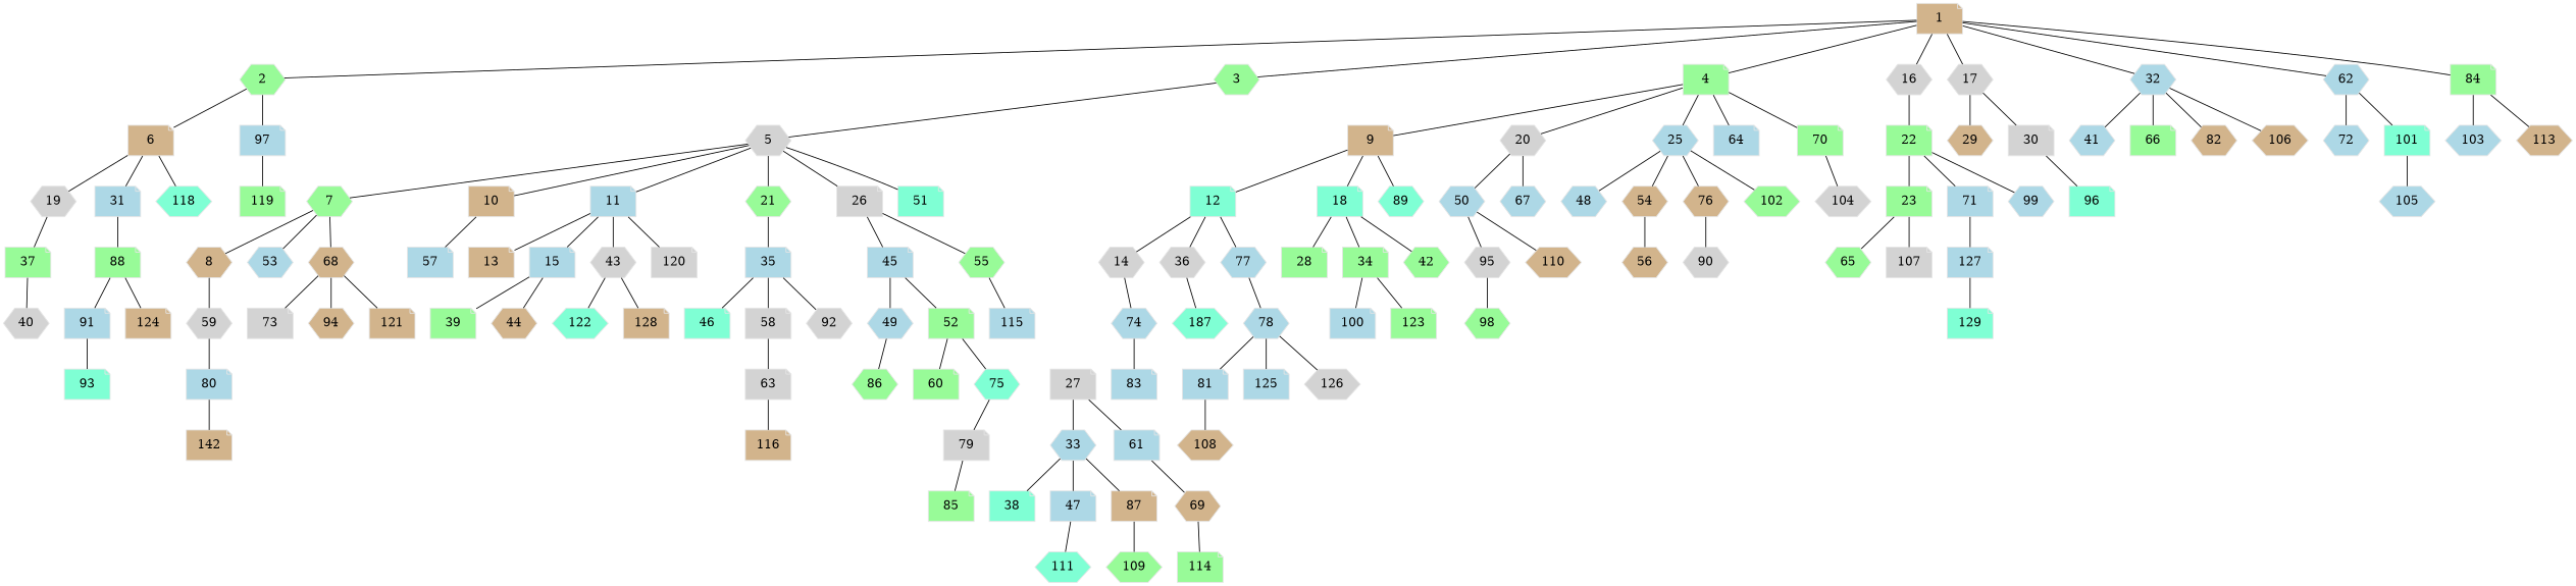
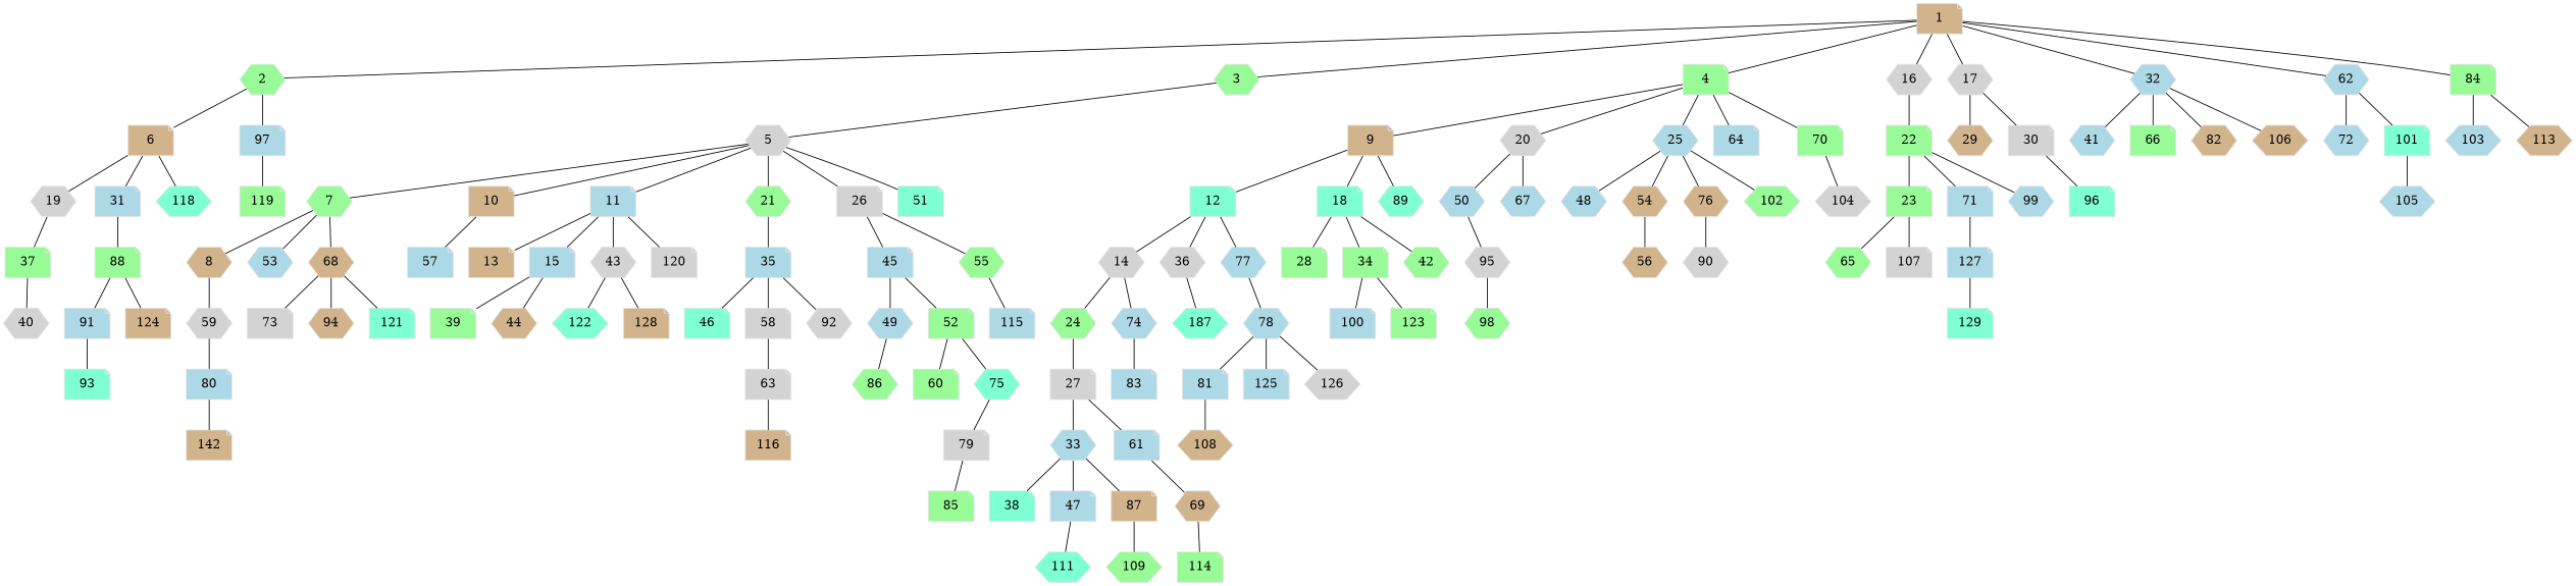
  graph {
    node [color=gray90 fillcolor=lightblue shape=note style=filled]
    1 [fillcolor=tan]
    2 [fillcolor=palegreen shape=hexagon]
    3 [fillcolor=palegreen shape=hexagon]
    4 [fillcolor=palegreen]
    16 [fillcolor=lightgrey shape=hexagon]
    17 [fillcolor=lightgrey shape=hexagon]
    32 [shape=hexagon]
    62 [shape=hexagon]
    84 [fillcolor=palegreen]
    6 [fillcolor=tan]
    97
    5 [fillcolor=lightgrey shape=hexagon]
    9 [fillcolor=tan]
    20 [fillcolor=lightgrey shape=hexagon]
    25 [shape=hexagon]
    64
    70 [fillcolor=palegreen]
    22 [fillcolor=palegreen]
    29 [fillcolor=tan shape=hexagon]
    30 [fillcolor=lightgrey]
    41 [shape=hexagon]
    66 [fillcolor=palegreen]
    82 [fillcolor=tan shape=hexagon]
    106 [fillcolor=tan shape=hexagon]
    72 [shape=hexagon]
    101 [fillcolor=aquamarine]
    103 [shape=hexagon]
    113 [fillcolor=tan shape=hexagon]
    19 [fillcolor=lightgrey shape=hexagon]
    31
    118 [fillcolor=aquamarine shape=hexagon]
    119 [fillcolor=palegreen]
    7 [fillcolor=palegreen shape=hexagon]
    10 [fillcolor=tan]
    11
    21 [fillcolor=palegreen shape=hexagon]
    26 [fillcolor=lightgrey]
    51 [fillcolor=aquamarine]
    12 [fillcolor=aquamarine]
    18 [fillcolor=aquamarine]
    89 [fillcolor=aquamarine shape=hexagon]
    50 [shape=hexagon]
    67 [shape=hexagon]
    48 [shape=hexagon]
    54 [fillcolor=tan shape=hexagon]
    76 [fillcolor=tan shape=hexagon]
    102 [fillcolor=palegreen shape=hexagon]
    104 [fillcolor=lightgrey shape=hexagon]
    8 [fillcolor=tan shape=hexagon]
    53 [shape=hexagon]
    68 [fillcolor=tan shape=hexagon]
    57
    13 [fillcolor=tan]
    15
    43 [fillcolor=lightgrey shape=hexagon]
    120 [fillcolor=lightgrey]
    35
    45
    55 [fillcolor=palegreen shape=hexagon]
    37 [fillcolor=palegreen]
    88 [fillcolor=palegreen]
    59 [fillcolor=lightgrey shape=hexagon]
    73 [fillcolor=lightgrey]
    94 [fillcolor=tan shape=hexagon]
-   121 [fillcolor=tan]
+   121 [fillcolor=aquamarine]
    80
    14 [fillcolor=lightgrey shape=hexagon]
    36 [fillcolor=lightgrey shape=hexagon]
    77 [shape=hexagon]
    28 [fillcolor=palegreen]
    34 [fillcolor=palegreen]
    42 [fillcolor=palegreen shape=hexagon]
    39 [fillcolor=palegreen]
    44 [fillcolor=tan shape=hexagon]
    122 [fillcolor=aquamarine shape=hexagon]
    128 [fillcolor=tan]
+   24 [fillcolor=palegreen shape=hexagon]
    74 [shape=hexagon]
    n79 [fillcolor=aquamarine label=187 shape=hexagon]
    78 [shape=hexagon]
    27 [fillcolor=lightgrey]
    83
    23 [fillcolor=palegreen]
    71
    99 [shape=hexagon]
    96 [fillcolor=aquamarine]
    100
    123 [fillcolor=palegreen]
    40 [fillcolor=lightgrey shape=hexagon]
    91
    124 [fillcolor=tan]
    95 [fillcolor=lightgrey shape=hexagon]
-   110 [fillcolor=tan shape=hexagon]
    65 [fillcolor=palegreen shape=hexagon]
    107 [fillcolor=lightgrey]
    127
    33 [shape=hexagon]
    61
    56 [fillcolor=tan shape=hexagon]
    90 [fillcolor=lightgrey shape=hexagon]
    46 [fillcolor=aquamarine]
    58 [fillcolor=lightgrey]
    92 [fillcolor=lightgrey shape=hexagon]
    49 [shape=hexagon]
    52 [fillcolor=palegreen]
    115
    38 [fillcolor=aquamarine]
    47
    87 [fillcolor=tan]
    69 [fillcolor=tan shape=hexagon]
    111 [fillcolor=aquamarine shape=hexagon]
    109 [fillcolor=palegreen shape=hexagon]
    63 [fillcolor=lightgrey]
    86 [fillcolor=palegreen shape=hexagon]
    60 [fillcolor=palegreen]
    75 [fillcolor=aquamarine shape=hexagon]
    98 [fillcolor=palegreen shape=hexagon]
    79 [fillcolor=lightgrey]
    116 [fillcolor=tan]
    n120 [fillcolor=tan label=142]
    114 [fillcolor=palegreen]
    105 [shape=hexagon]
    129 [fillcolor=aquamarine]
    85 [fillcolor=palegreen]
    81
    125
    126 [fillcolor=lightgrey shape=hexagon]
    108 [fillcolor=tan shape=hexagon]
    93 [fillcolor=aquamarine]
    1 -- 2
    1 -- 3
    1 -- 4
    1 -- 16
    1 -- 17
    1 -- 32
    1 -- 62
    1 -- 84
    2 -- 6
    2 -- 97
    3 -- 5
    4 -- 9
    4 -- 20
    4 -- 25
    4 -- 64
    4 -- 70
    16 -- 22
    17 -- 29
    17 -- 30
    32 -- 41
    32 -- 66
    32 -- 82
    32 -- 106
    62 -- 72
    62 -- 101
    84 -- 103
    84 -- 113
    6 -- 19
    6 -- 31
    6 -- 118
    97 -- 119
    5 -- 7
    5 -- 10
    5 -- 11
    5 -- 21
    5 -- 26
    5 -- 51
    9 -- 12
    9 -- 18
    9 -- 89
    20 -- 50
    20 -- 67
    25 -- 48
    25 -- 54
    25 -- 76
    25 -- 102
    70 -- 104
    22 -- 23
    22 -- 71
    22 -- 99
    30 -- 96
    101 -- 105
    19 -- 37
    31 -- 88
    7 -- 8
    7 -- 53
    7 -- 68
    10 -- 57
    11 -- 13
    11 -- 15
    11 -- 43
    11 -- 120
    21 -- 35
    26 -- 45
    26 -- 55
    12 -- 14
    12 -- 36
    12 -- 77
    18 -- 28
    18 -- 34
    18 -- 42
    50 -- 95
-   50 -- 110
    54 -- 56
    76 -- 90
    8 -- 59
    68 -- 73
    68 -- 94
    68 -- 121
    15 -- 39
    15 -- 44
    43 -- 122
    43 -- 128
    35 -- 46
    35 -- 58
    35 -- 92
    45 -- 49
    45 -- 52
    55 -- 115
    37 -- 40
    88 -- 91
    88 -- 124
    59 -- 80
    80 -- n120
+   14 -- 24
    14 -- 74
    36 -- n79
    77 -- 78
    34 -- 100
    34 -- 123
+   24 -- 27
    74 -- 83
    78 -- 81
    78 -- 125
    78 -- 126
    27 -- 33
    27 -- 61
    23 -- 65
    23 -- 107
    71 -- 127
    91 -- 93
    95 -- 98
    127 -- 129
    33 -- 38
    33 -- 47
    33 -- 87
    61 -- 69
    58 -- 63
    49 -- 86
    52 -- 60
    52 -- 75
    47 -- 111
    87 -- 109
    69 -- 114
    63 -- 116
    75 -- 79
    79 -- 85
    81 -- 108
  }
